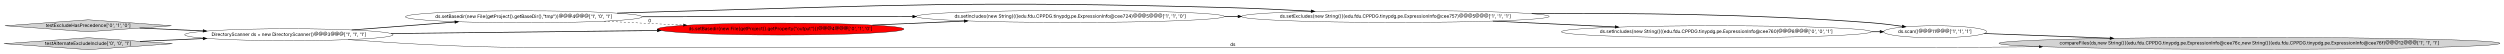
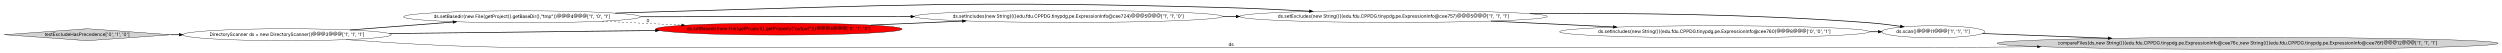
  digraph {
    fontname=Inter
    rankdir=LR
    node [fillcolor=white fontname=Inter shape=ellipse style=filled]
    edge [fontname=Inter style=bold]
    n1 [label="ds.setBasedir(new File(getProject().getBaseDir(),\"tmp\"))@@@4@@@['1', '0', '1']"]
    n2 [fillcolor=red label="ds.setBasedir(new File(getProject().getProperty(\"output\")))@@@4@@@['0', '1', '0']"]
    n3 [label="ds.setExcludes(new String((((edu.fdu.CPPDG.tinypdg.pe.ExpressionInfo@cee757)@@@5@@@['1', '1', '1']"]
    n4 [label="ds.setIncludes(new String((((edu.fdu.CPPDG.tinypdg.pe.ExpressionInfo@cee724)@@@5@@@['1', '1', '0']"]
    n5 [label="ds.setIncludes(new String((((edu.fdu.CPPDG.tinypdg.pe.ExpressionInfo@cee760)@@@8@@@['0', '0', '1']"]
    n6 [label="ds.scan()@@@11@@@['1', '1', '1']"]
    n7 [fillcolor=lightgray label="testExcludeHasPrecedence['0', '1', '0']" shape=diamond]
    n8 [label="DirectoryScanner ds = new DirectoryScanner()@@@3@@@['1', '1', '1']"]
    n9 [fillcolor=lightgray label="compareFiles(ds,new String((((edu.fdu.CPPDG.tinypdg.pe.ExpressionInfo@cee76c,new String((((edu.fdu.CPPDG.tinypdg.pe.ExpressionInfo@cee76f)@@@12@@@['1', '1', '1']"]
-   n10 [fillcolor=lightgray label="testAlternateExcludeInclude['0', '0', '1']" shape=diamond]
    n1 -> n2 [label=0 style=dashed]
    n1 -> n3
    n1 -> n4
    n2 -> n4
    n3 -> n5
    n3 -> n6
    n4 -> n3
    n5 -> n6
    n6 -> n9
    n7 -> n8
    n8 -> n1
    n8 -> n2
    n8 -> n9 [label=ds style=solid]
-   n10 -> n8
  }
